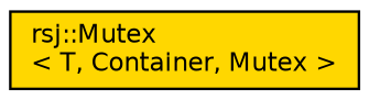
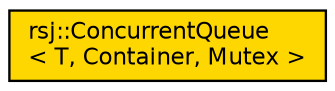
  digraph {
    rankdir=LR
-   n1 [color=black fillcolor=gold fontname=Helvetica fontsize=10 height=0.2 label="rsj::Mutex\l\< T, Container, Mutex \>" shape=record style=filled width=0.4]
+   n1 [color=black fillcolor=gold fontname=Helvetica fontsize=10 height=0.2 label="rsj::ConcurrentQueue\l\< T, Container, Mutex \>" shape=record style=filled width=0.4]
  }
